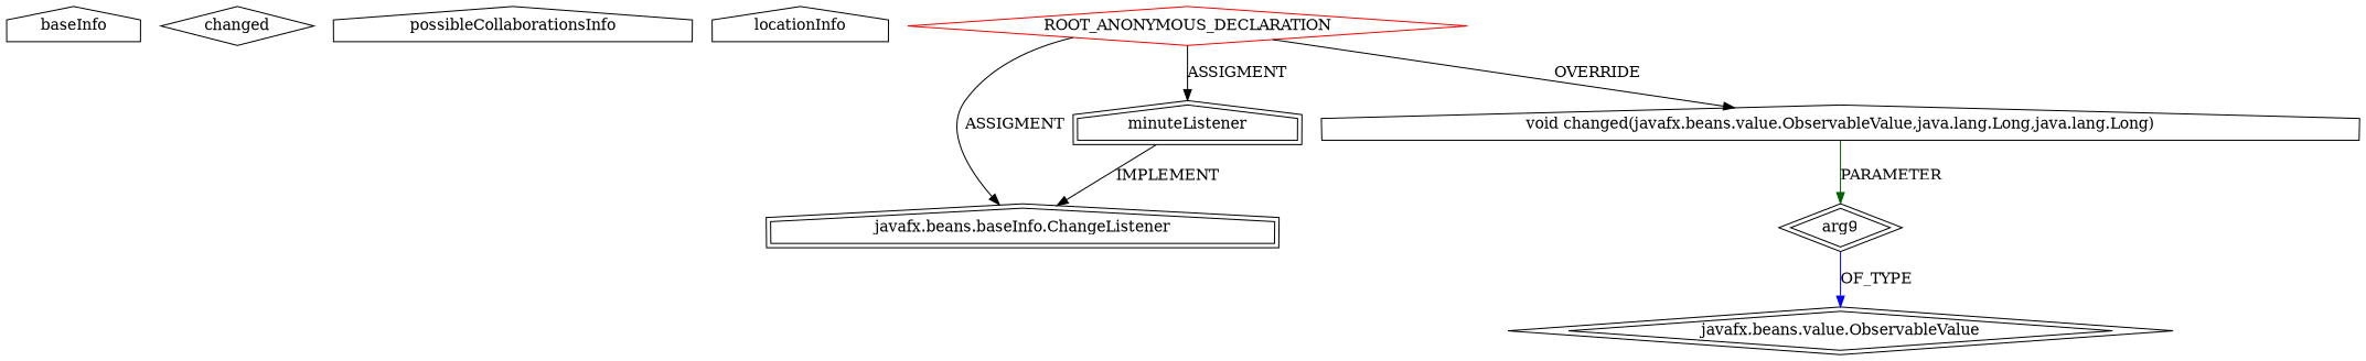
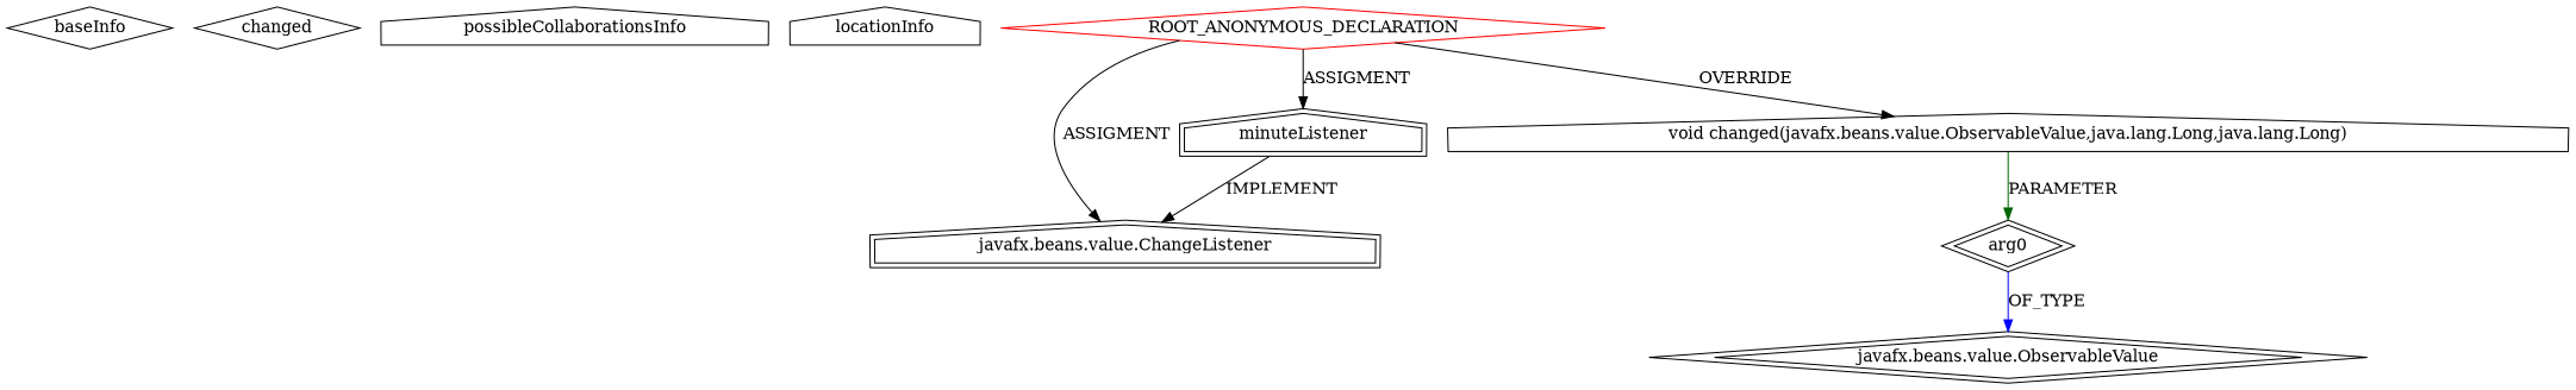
  digraph {
    node [shape=house]
    edge [color=black]
-   baseInfo [category=extension_graph graphId=3707 isAnonymous=true possibleRelation=false]
+   baseInfo [category=extension_graph graphId=3707 isAnonymous=true possibleRelation=false shape=diamond]
    n2 [0="javafx.beans.value.ChangeListener" label=changed shape=diamond]
    possibleCollaborationsInfo
    locationInfo [contextSignature=PopupCalendar filePath="/nablex-jfx-control-date/jfx-control-date-master/src/main/java/be/nabu/jfx/control/date/PopupCalendar.java" graphId=3707 projectName="nablex-jfx-control-date"]
    n5 [color=red isFrameworkType=false label=ROOT_ANONYMOUS_DECLARATION shape=diamond vertexType=ROOT_ANONYMOUS_DECLARATION]
-   n6 [isFrameworkType=true label="javafx.beans.baseInfo.ChangeListener" peripheries=2 vertexType=FRAMEWORK_INTERFACE_TYPE]
+   n6 [isFrameworkType=true label="javafx.beans.value.ChangeListener" peripheries=2 vertexType=FRAMEWORK_INTERFACE_TYPE]
    n7 [isFrameworkType=true label=minuteListener peripheries=2 vertexType=OUTSIDE_VARIABLE_EXPRESION]
    n8 [isFrameworkType=false label="void changed(javafx.beans.value.ObservableValue,java.lang.Long,java.lang.Long)" vertexType=OVERRIDING_METHOD_DECLARATION]
-   n9 [isFrameworkType=true label=arg9 peripheries=2 shape=diamond vertexType=PARAMETER_DECLARATION]
+   n9 [isFrameworkType=true label=arg0 peripheries=2 shape=diamond vertexType=PARAMETER_DECLARATION]
    n10 [isFrameworkType=true label="javafx.beans.value.ObservableValue" peripheries=2 shape=diamond vertexType=FRAMEWORK_INTERFACE_TYPE]
    n5 -> n6 [label=ASSIGMENT]
    n5 -> n7 [label=ASSIGMENT]
    n5 -> n8 [label=OVERRIDE]
    n7 -> n6 [label=IMPLEMENT]
    n8 -> n9 [color=darkgreen label=PARAMETER]
    n9 -> n10 [color=blue label=OF_TYPE]
  }
